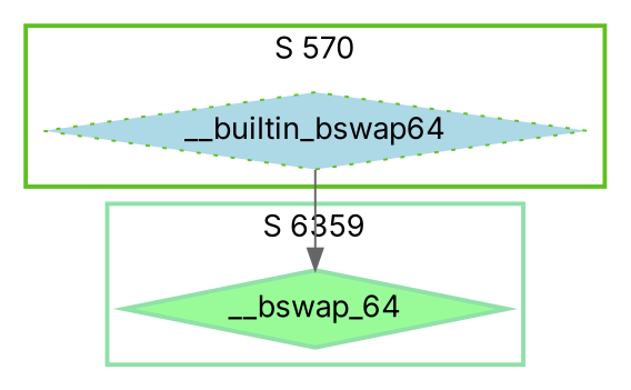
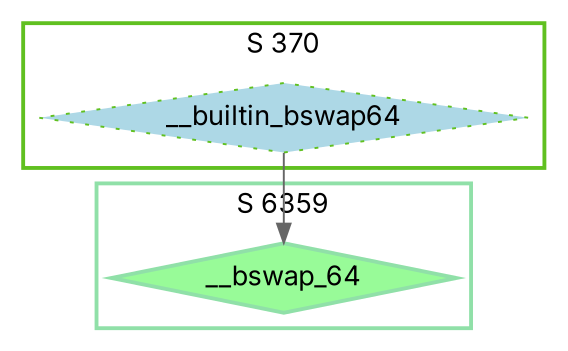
  digraph {
    fontname=Inter
    node [shape=diamond fontname=Inter]
    n1 [color="#60C020" label=__builtin_bswap64 style="dotted,filled" fillcolor=lightblue]
    n2 [color="#90E0A8" label=__bswap_64 style="bold,filled" fillcolor=palegreen]
    subgraph cluster_1 {
      color="#60C020"
-     label="S 570"
+     label="S 370"
      style=bold
      n1
    }
    subgraph cluster_2 {
      color="#90E0A8"
      label="S 6359"
      style=bold
      n2
    }
    n1 -> n2 [color=gray40 fontname=Inter]
  }
